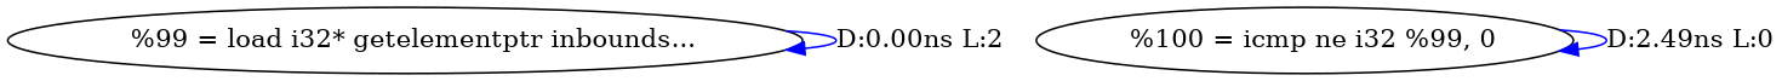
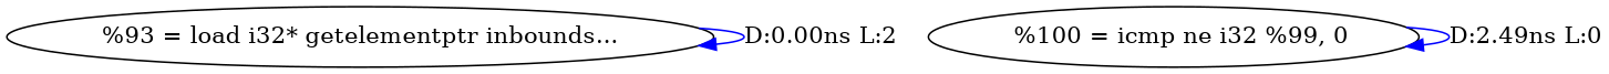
  digraph {
    edge [color=blue]
-   n1 [label="  %99 = load i32* getelementptr inbounds..."]
+   n1 [label="%93 = load i32* getelementptr inbounds..."]
    n2 [label="  %100 = icmp ne i32 %99, 0"]
    n1 -> n1 [label="D:0.00ns L:2"]
    n2 -> n2 [label="D:2.49ns L:0"]
  }
